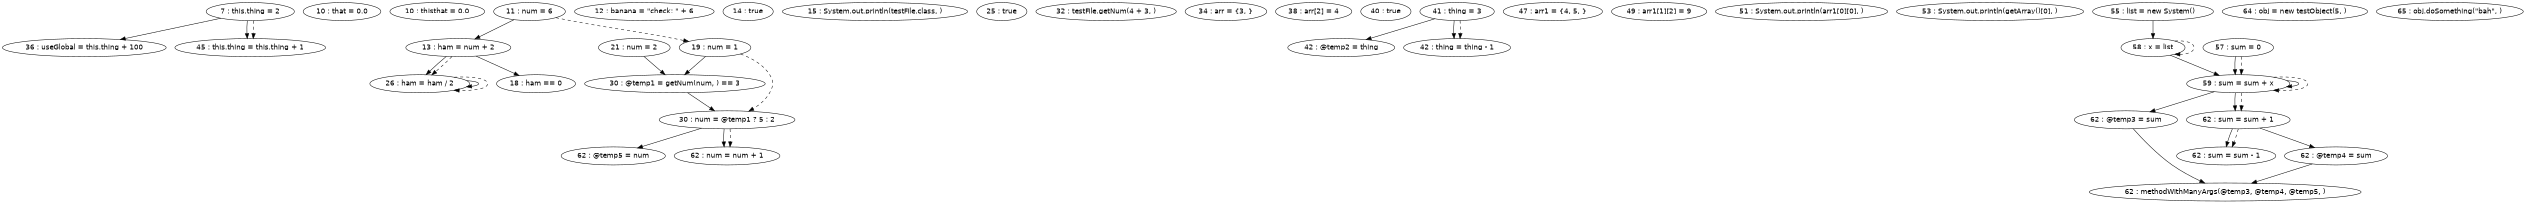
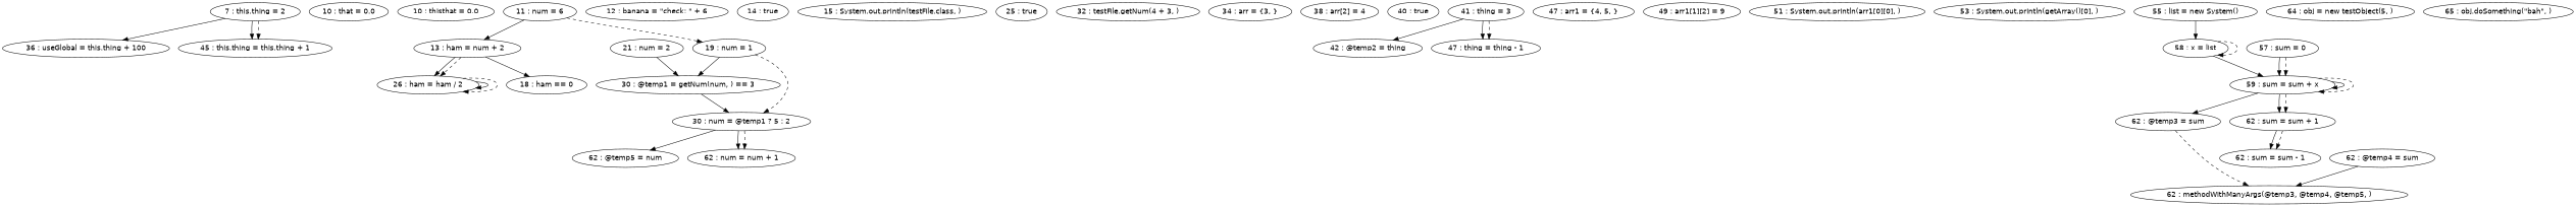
  digraph {
    fontname="DejaVu Sans"
    node [fontname="DejaVu Sans"]
    edge [fontname="DejaVu Sans"]
    "7 : this.thing = 2"
    "36 : useGlobal = this.thing + 100"
    "45 : this.thing = this.thing + 1"
    "10 : that = 0.0"
    "10 : thisthat = 0.0"
    "11 : num = 6"
    "13 : ham = num + 2"
    "19 : num = 1"
    "26 : ham = ham / 2"
    "18 : ham == 0"
    "30 : @temp1 = getNum(num, ) == 3"
    "30 : num = @temp1 ? 5 : 2"
    "21 : num = 2"
    "62 : @temp5 = num"
    "62 : num = num + 1"
    "12 : banana = \"check: \" + 6"
    "14 : true"
    "15 : System.out.println(testFile.class, )"
    "25 : true"
    "32 : testFile.getNum(4 + 3, )"
    "34 : arr = {3, }"
    "38 : arr[2] = 4"
    "40 : true"
    "41 : thing = 3"
    "42 : @temp2 = thing"
-   "42 : thing = thing - 1"
+   "42 : thing = thing - 1" [label="47 : thing = thing - 1"]
    "47 : arr1 = {4, 5, }"
    "49 : arr1[1][2] = 9"
    "51 : System.out.println(arr1[0][0], )"
    "53 : System.out.println(getArray()[0], )"
    n31 [label="55 : list = new System()"]
    "58 : x = list"
    "59 : sum = sum + x"
    "62 : @temp3 = sum"
    "62 : sum = sum + 1"
    "57 : sum = 0"
    "62 : methodWithManyArgs(@temp3, @temp4, @temp5, )"
    "62 : sum = sum - 1"
    "62 : @temp4 = sum"
    "64 : obj = new testObject(5, )"
    "65 : obj.doSomething(\"bah\", )"
    "7 : this.thing = 2" -> "36 : useGlobal = this.thing + 100"
    "7 : this.thing = 2" -> "45 : this.thing = this.thing + 1"
    "7 : this.thing = 2" -> "45 : this.thing = this.thing + 1" [style=dashed]
    "11 : num = 6" -> "13 : ham = num + 2"
    "11 : num = 6" -> "19 : num = 1" [style=dashed]
    "13 : ham = num + 2" -> "26 : ham = ham / 2"
    "13 : ham = num + 2" -> "26 : ham = ham / 2" [style=dashed]
    "13 : ham = num + 2" -> "18 : ham == 0"
    "19 : num = 1" -> "30 : @temp1 = getNum(num, ) == 3"
    "19 : num = 1" -> "30 : num = @temp1 ? 5 : 2" [style=dashed]
    "26 : ham = ham / 2" -> "26 : ham = ham / 2"
    "26 : ham = ham / 2" -> "26 : ham = ham / 2" [style=dashed]
    "30 : @temp1 = getNum(num, ) == 3" -> "30 : num = @temp1 ? 5 : 2"
    "30 : num = @temp1 ? 5 : 2" -> "62 : @temp5 = num"
    "30 : num = @temp1 ? 5 : 2" -> "62 : num = num + 1"
    "30 : num = @temp1 ? 5 : 2" -> "62 : num = num + 1" [style=dashed]
    "21 : num = 2" -> "30 : @temp1 = getNum(num, ) == 3"
    "41 : thing = 3" -> "42 : @temp2 = thing"
    "41 : thing = 3" -> "42 : thing = thing - 1"
    "41 : thing = 3" -> "42 : thing = thing - 1" [style=dashed]
    n31 -> "58 : x = list"
    "58 : x = list" -> "58 : x = list" [style=dashed]
    "58 : x = list" -> "59 : sum = sum + x"
    "59 : sum = sum + x" -> "59 : sum = sum + x"
    "59 : sum = sum + x" -> "59 : sum = sum + x" [style=dashed]
    "59 : sum = sum + x" -> "62 : @temp3 = sum"
    "59 : sum = sum + x" -> "62 : sum = sum + 1"
    "59 : sum = sum + x" -> "62 : sum = sum + 1" [style=dashed]
-   "62 : @temp3 = sum" -> "62 : methodWithManyArgs(@temp3, @temp4, @temp5, )"
+   "62 : @temp3 = sum" -> "62 : methodWithManyArgs(@temp3, @temp4, @temp5, )" [style=dashed]
    "62 : sum = sum + 1" -> "62 : sum = sum - 1"
    "62 : sum = sum + 1" -> "62 : sum = sum - 1" [style=dashed]
-   "62 : sum = sum + 1" -> "62 : @temp4 = sum"
    "57 : sum = 0" -> "59 : sum = sum + x"
    "57 : sum = 0" -> "59 : sum = sum + x" [style=dashed]
    "62 : @temp4 = sum" -> "62 : methodWithManyArgs(@temp3, @temp4, @temp5, )"
  }
